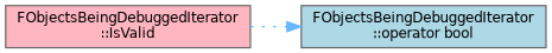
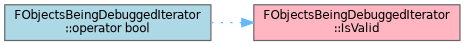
  digraph {
    rankdir=LR
    node [fontname=Helvetica fontsize=10 shape=box style=filled]
    n1 [color=gray40 fillcolor=lightblue fontcolor=black height=0.2 label="FObjectsBeingDebuggedIterator\l::operator bool" width=0.4]
    n2 [color=grey40 fillcolor=lightpink height=0.2 label="FObjectsBeingDebuggedIterator\l::IsValid" width=0.4]
-   n2 -> n1 [color=steelblue1 fontname=Helvetica fontsize=10 labelfontname=Helvetica labelfontsize=10 style=dotted]
+   n1 -> n2 [color=steelblue1 fontname=Helvetica fontsize=10 labelfontname=Helvetica labelfontsize=10 style=dotted]
  }
